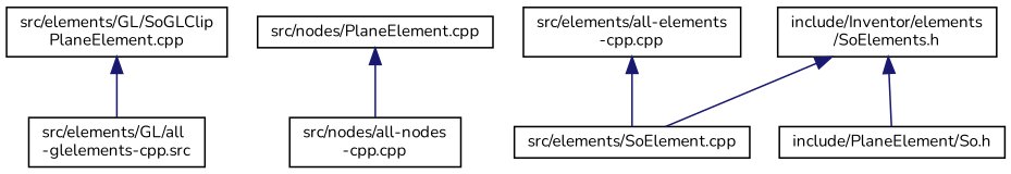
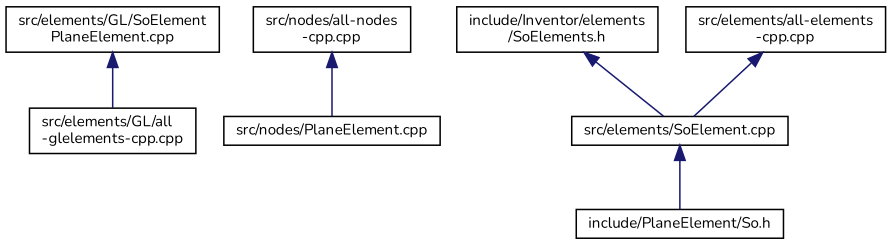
  digraph {
    fontname=Nunito
    node [color=black fillcolor=white fontname=Nunito fontsize=10 shape=record style=filled]
    edge [color=midnightblue dir=back fontname=Nunito fontsize=10 labelfontname=Helvetica labelfontsize=10 style=solid]
-   n1 [height=0.2 label="src/elements/GL/SoGLClip\lPlaneElement.cpp" width=0.4]
-   n2 [height=0.2 label="src/elements/GL/all\l-glelements-cpp.src" width=0.4]
+   n1 [height=0.2 label="src/elements/GL/SoElement\lPlaneElement.cpp" width=0.4]
+   n2 [height=0.2 label="src/elements/GL/all\l-glelements-cpp.cpp" width=0.4]
    n3 [height=0.2 label="src/nodes/PlaneElement.cpp" width=0.4]
    n4 [height=0.2 label="src/nodes/all-nodes\l-cpp.cpp" width=0.4]
    n5 [height=0.2 label="include/Inventor/elements\l/SoElements.h" width=0.4]
    n6 [height=0.2 label="src/elements/SoElement.cpp" width=0.4]
    n7 [height=0.2 label="include/PlaneElement/So.h" width=0.4]
    n8 [height=0.2 label="src/elements/all-elements\l-cpp.cpp" width=0.4]
    n1 -> n2
-   n3 -> n4
+   n4 -> n3
    n5 -> n6
-   n5 -> n7
+   n6 -> n7
    n8 -> n6
  }
